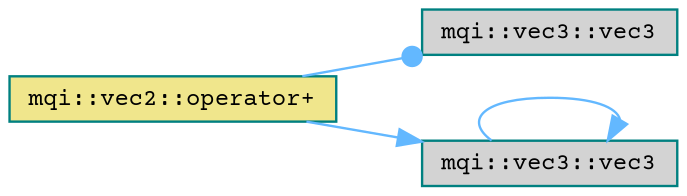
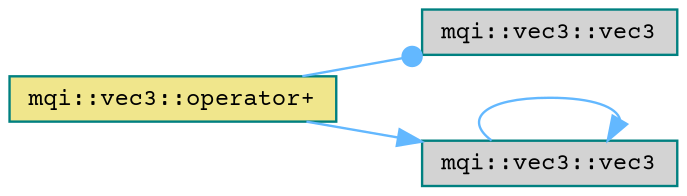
  digraph {
    rankdir=LR
    fontname="Courier Prime"
    node [color=teal fillcolor=lightgrey fontname="Courier Prime" fontsize=10 shape=box style=filled]
    edge [color=steelblue1 fontname="Courier Prime" fontsize=10 labelfontname=Helvetica labelfontsize=10 style=solid arrowhead=normal]
-   n1 [fillcolor=khaki fontcolor=black height=0.2 label="mqi::vec2::operator+" width=0.4]
+   n1 [fillcolor=khaki fontcolor=black height=0.2 label="mqi::vec3::operator+" width=0.4]
    n2 [height=0.2 label="mqi::vec3::vec3" width=0.4]
    n3 [height=0.2 label="mqi::vec3::vec3" width=0.4]
    n1 -> n2 [arrowhead=dot]
    n1 -> n3
    n3 -> n3
  }
